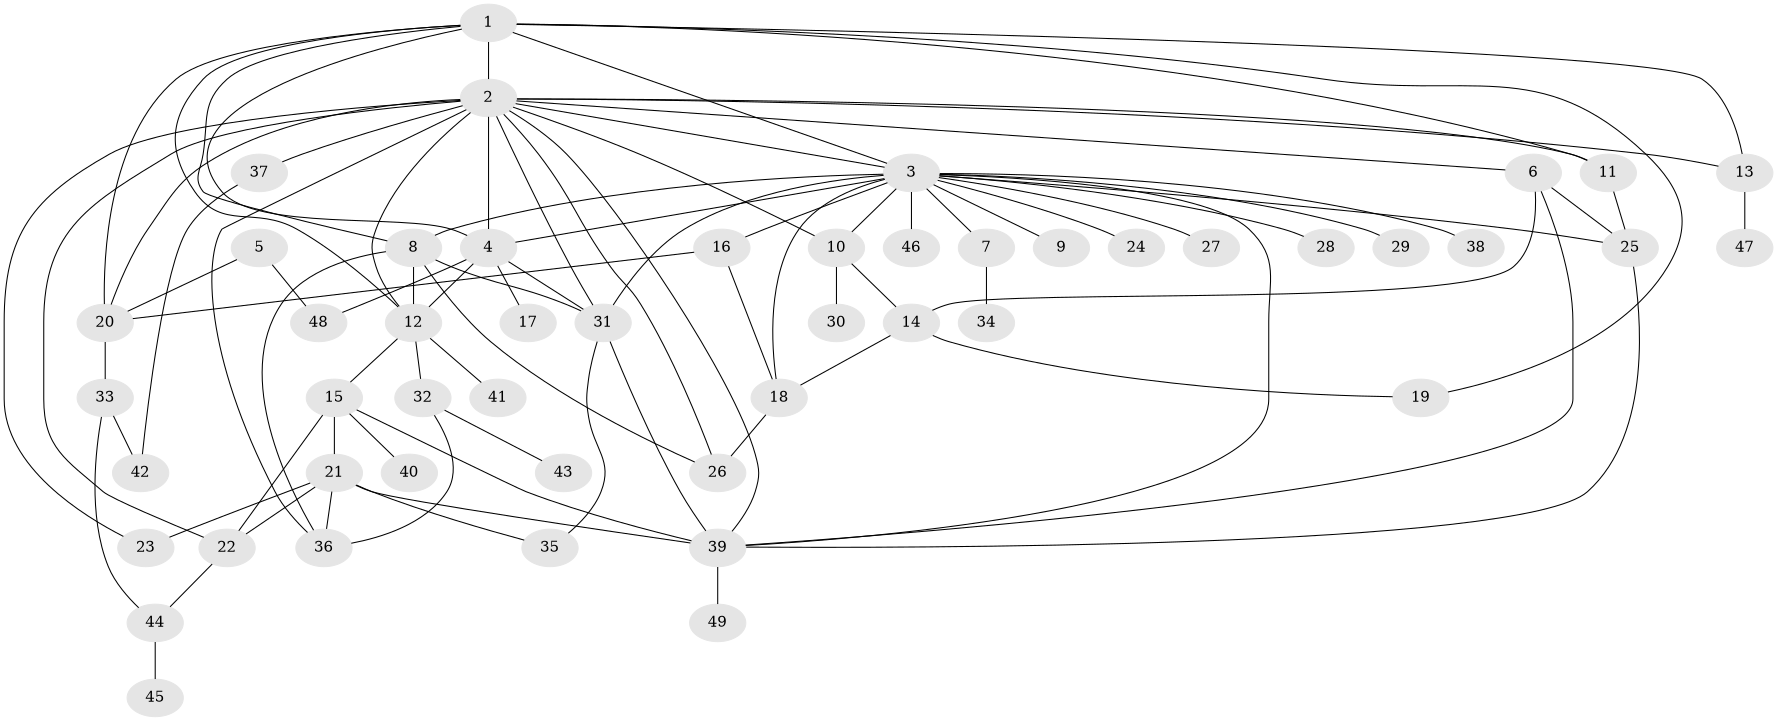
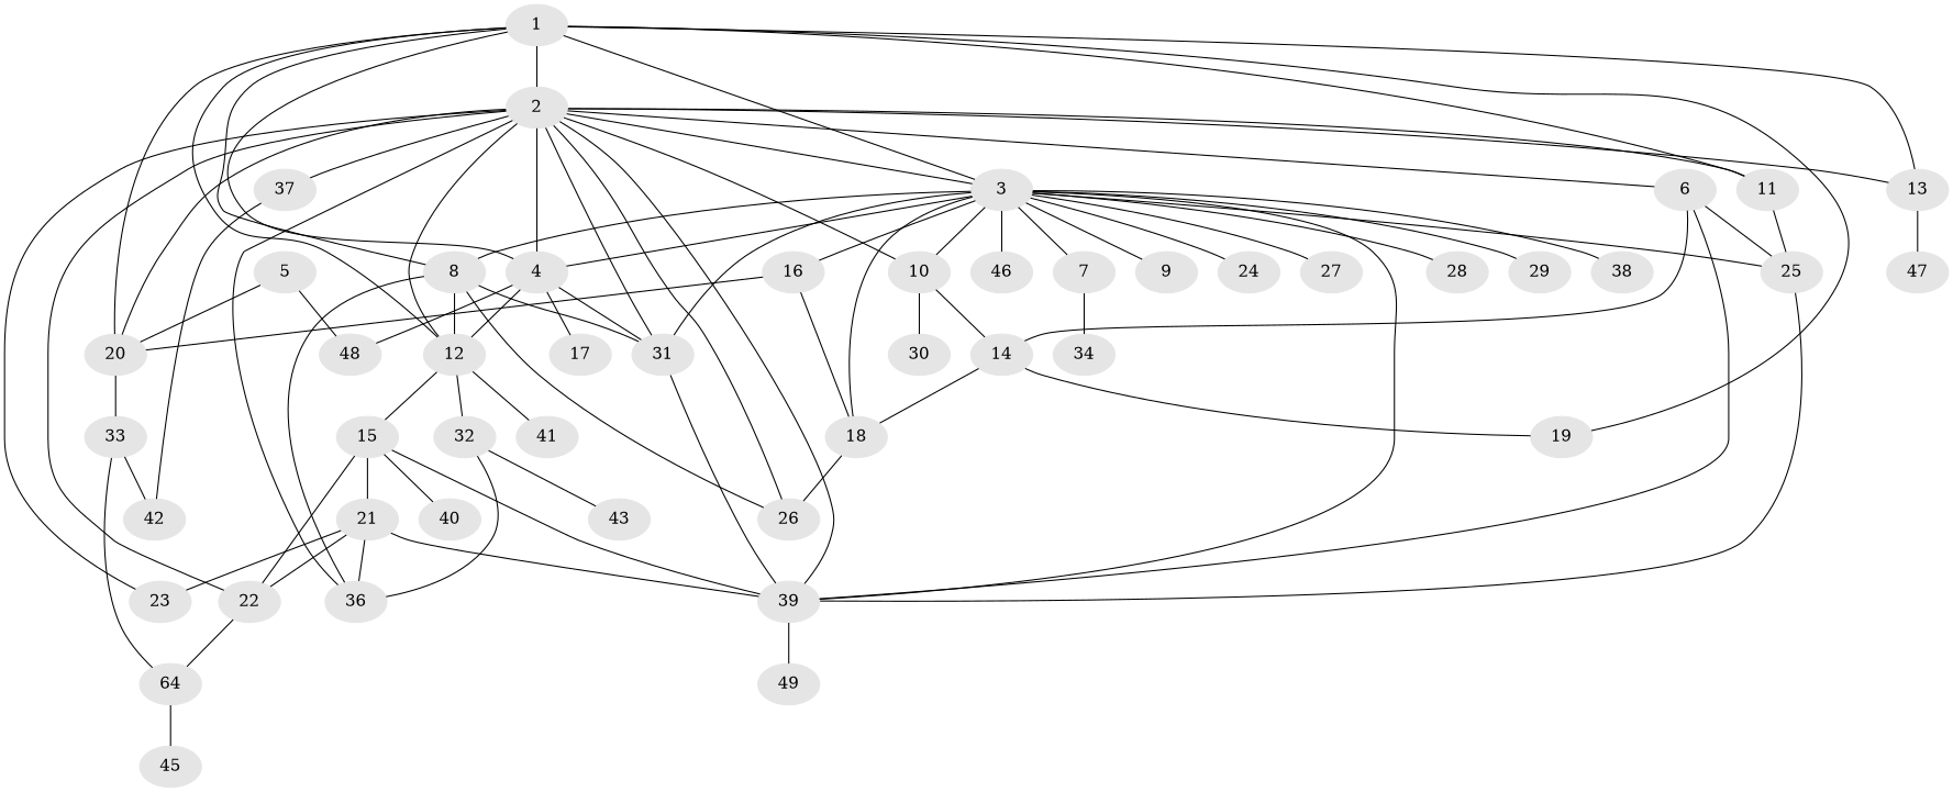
  graph {
    node [color=gray90 style=filled]
    edge [weight=1.0]
    1
    2
    3
    4
    8
    11
    12
    13
    19
    20
    6
    10
    22
    23
    26
    31
    36
    37
    39
    7
    9
    16
    18
    24
    25
    27
    28
    29
    38
    46
    17
    48
    15
    32
    41
    47
    33
    5
    14
    30
-   44
-   35
+   44 [label=64]
    42
    49
    34
    21
    40
    43
    45
    1 -- 2
    1 -- 3
    1 -- 4
    1 -- 8
    1 -- 11
    1 -- 12
    1 -- 13
    1 -- 19
    1 -- 20
    2 -- 3
    2 -- 4 [weight=13.0]
    2 -- 11
    2 -- 12
    2 -- 13
    2 -- 20
    2 -- 6
    2 -- 10
    2 -- 22
    2 -- 23
    2 -- 26
    2 -- 31
    2 -- 36
    2 -- 37
    2 -- 39
    3 -- 4
    3 -- 8
    3 -- 10
    3 -- 31 [weight=2.0]
    3 -- 39
    3 -- 7
    3 -- 9
    3 -- 16
    3 -- 18
    3 -- 24
    3 -- 25
    3 -- 27
    3 -- 28
    3 -- 29
    3 -- 38
    3 -- 46
    4 -- 12
    4 -- 31
    4 -- 17
    4 -- 48
    8 -- 12
    8 -- 26 [weight=2.0]
    8 -- 31
    8 -- 36
    11 -- 25
    12 -- 15
    12 -- 32
    12 -- 41
    13 -- 47
    20 -- 33
    6 -- 39
    6 -- 25
    6 -- 14
    10 -- 14
    10 -- 30
    22 -- 44
    31 -- 39
-   31 -- 35
    37 -- 42
    39 -- 49
    7 -- 34
    16 -- 20
    16 -- 18
    18 -- 26
    25 -- 39
    15 -- 22
    15 -- 39
    15 -- 21 [weight=4.0]
    15 -- 40
    32 -- 36
    32 -- 43
    33 -- 44
    33 -- 42
    5 -- 20
    5 -- 48
    14 -- 19
    14 -- 18
    44 -- 45
    21 -- 22
    21 -- 23
    21 -- 36
    21 -- 39 [weight=2.0]
-   21 -- 35
  }
